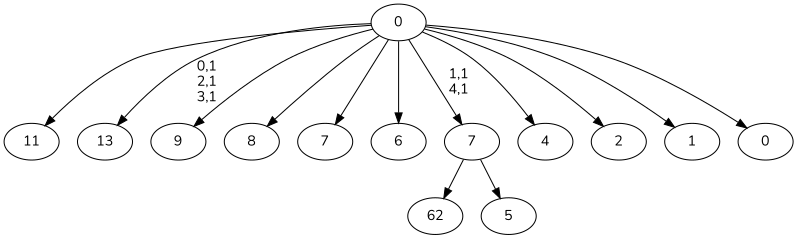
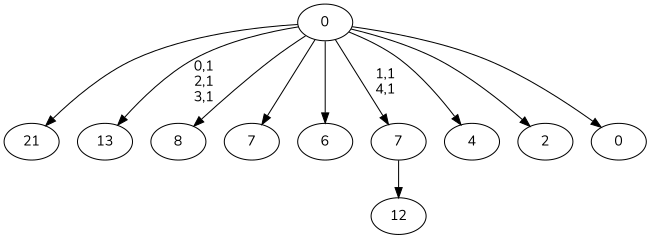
  digraph {
    fontname=Nunito
    node [fontname=Nunito]
    edge [fontname=Nunito]
-   n1 [label=62]
-   n2 [label=11]
+   n1 [label=12]
+   n2 [label=21]
    n3 [label=13]
-   n4 [label=9]
    n5 [label=8]
    n6 [label=7]
    n7 [label=6]
-   n8 [label=5]
    7
    n10 [label=4]
    n11 [label=2]
-   n12 [label=1]
    n13 [label=0]
    0
    7 -> n1
-   7 -> n8
    0 -> n2
    0 -> n3 [label="0,1\n2,1\n3,1"]
-   0 -> n4
    0 -> n5
    0 -> n6
    0 -> n7
    0 -> 7 [label="1,1\n4,1"]
    0 -> n10
    0 -> n11
-   0 -> n12
    0 -> n13
  }
